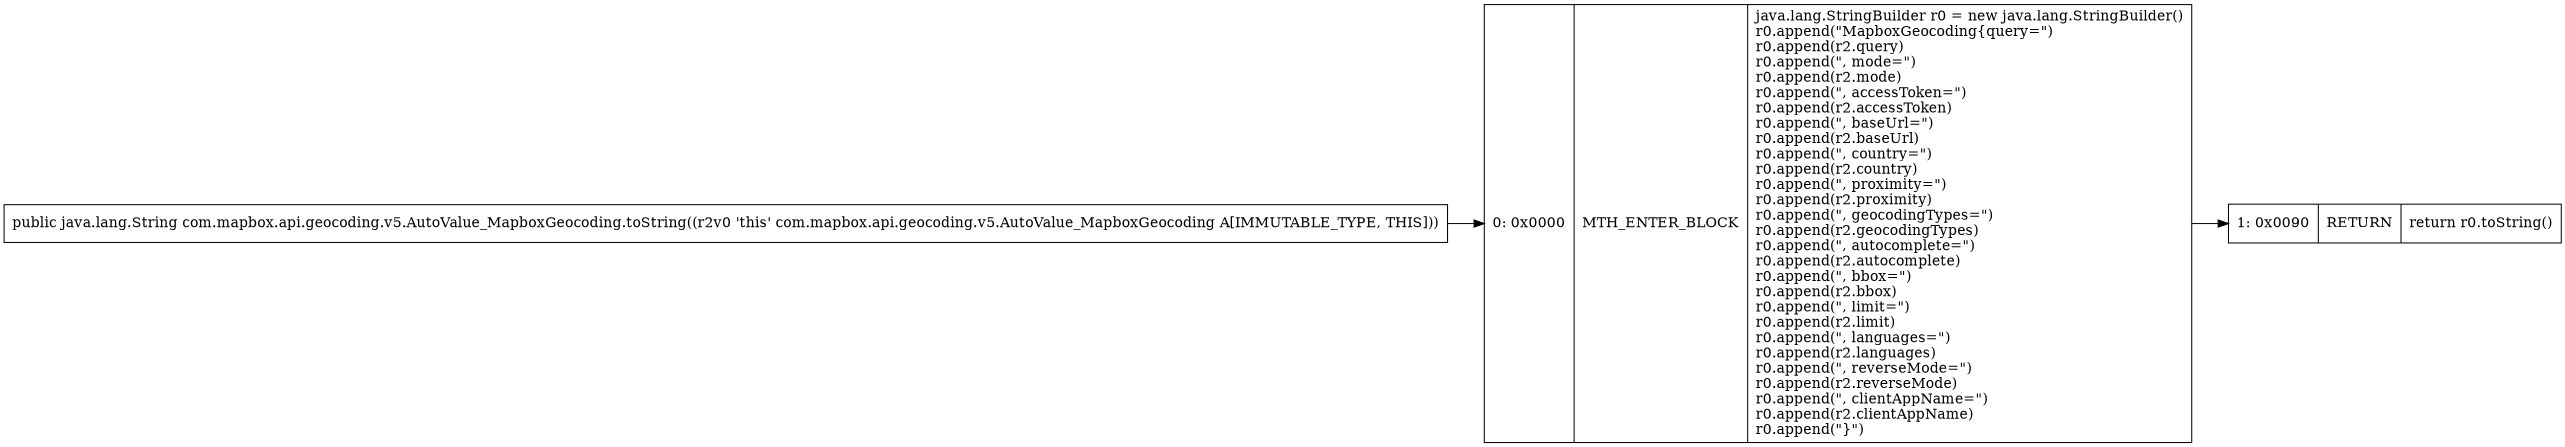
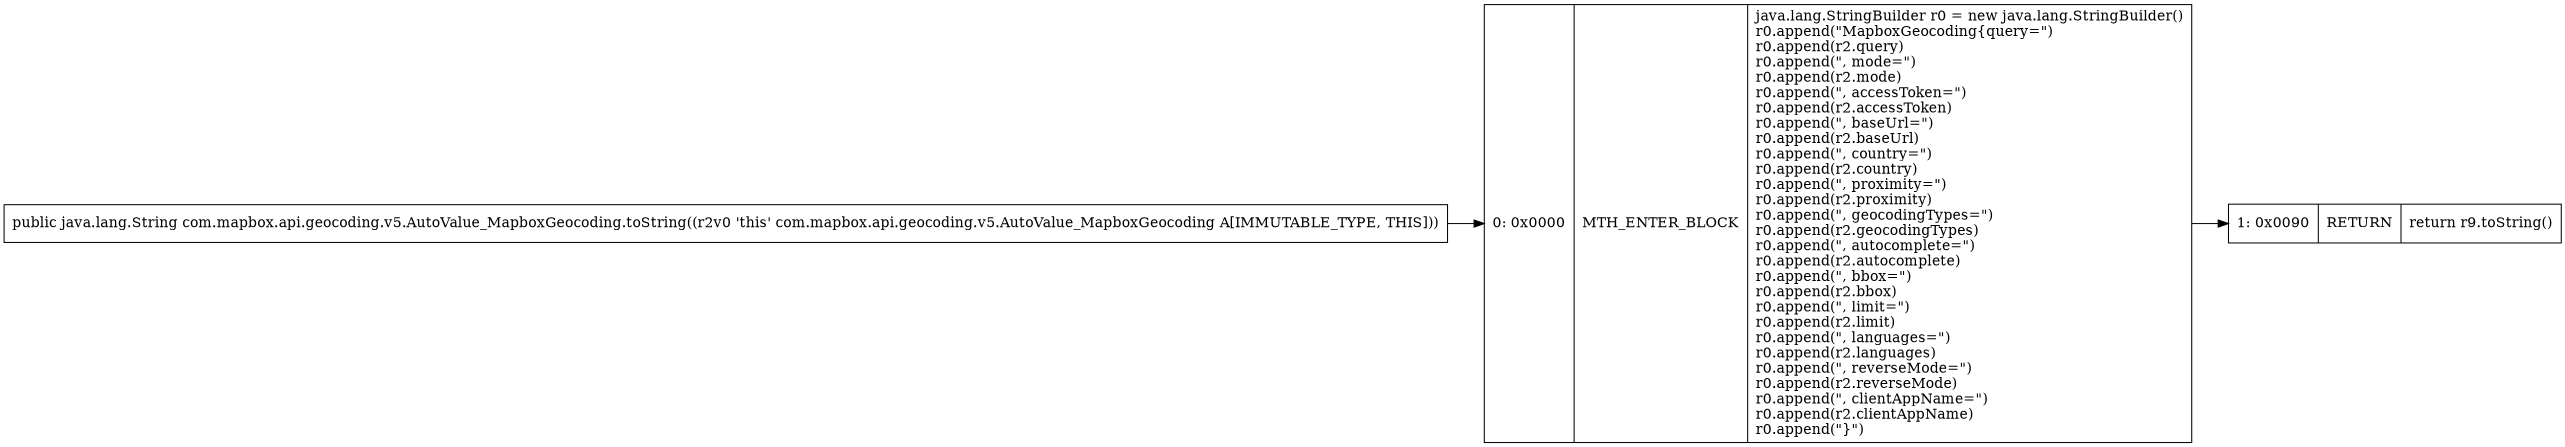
  digraph {
    rankdir=LR
    node [shape=record]
    n1 [label="{0\:\ 0x0000|MTH_ENTER_BLOCK\l|java.lang.StringBuilder r0 = new java.lang.StringBuilder()\lr0.append(\"MapboxGeocoding\{query=\")\lr0.append(r2.query)\lr0.append(\", mode=\")\lr0.append(r2.mode)\lr0.append(\", accessToken=\")\lr0.append(r2.accessToken)\lr0.append(\", baseUrl=\")\lr0.append(r2.baseUrl)\lr0.append(\", country=\")\lr0.append(r2.country)\lr0.append(\", proximity=\")\lr0.append(r2.proximity)\lr0.append(\", geocodingTypes=\")\lr0.append(r2.geocodingTypes)\lr0.append(\", autocomplete=\")\lr0.append(r2.autocomplete)\lr0.append(\", bbox=\")\lr0.append(r2.bbox)\lr0.append(\", limit=\")\lr0.append(r2.limit)\lr0.append(\", languages=\")\lr0.append(r2.languages)\lr0.append(\", reverseMode=\")\lr0.append(r2.reverseMode)\lr0.append(\", clientAppName=\")\lr0.append(r2.clientAppName)\lr0.append(\"\}\")\l}"]
-   n2 [label="{1\:\ 0x0090|RETURN\l|return r0.toString()\l}"]
+   n2 [label="{1\:\ 0x0090|RETURN\l|return r9.toString()\l}"]
    n3 [label="{public java.lang.String com.mapbox.api.geocoding.v5.AutoValue_MapboxGeocoding.toString((r2v0 'this' com.mapbox.api.geocoding.v5.AutoValue_MapboxGeocoding A[IMMUTABLE_TYPE, THIS])) }"]
    n1 -> n2
    n3 -> n1
  }
